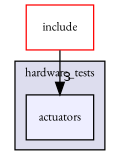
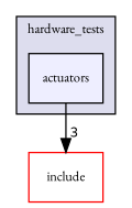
  digraph {
    compound=true
    fontname="EB Garamond"
    node [fontname="EB Garamond" fontsize=10 shape=box style=filled]
    n1 [fillcolor="#eeeeff" label=actuators pencolor=black]
    n2 [color=red fillcolor=white label=include]
    subgraph cluster_1 {
      bgcolor="#ddddee"
      fontsize=10
      label=hardware_tests
      pencolor=black
      n1
    }
-   n2 -> n1 [headlabel=3 labeldistance=1.5 labelfontname=Helvetica labelfontsize=10 fontname="EB Garamond"]
+   n1 -> n2 [headlabel=3 labeldistance=1.5 labelfontname=Helvetica labelfontsize=10 fontname="EB Garamond"]
  }
